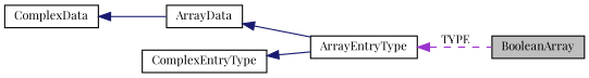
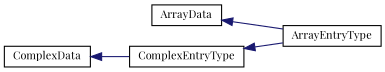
  digraph {
    fontname="Playfair Display"
    rankdir=LR
    node [color=black fontname="Playfair Display" fontsize=10 shape=record]
    edge [color=midnightblue dir=back fontname="Playfair Display" fontsize=10 labelfontname=FreeSans labelfontsize=10 style=solid]
-   n1 [fillcolor=grey75 fontcolor=black height=0.2 label=BooleanArray style=filled width=0.4]
    n2 [height=0.2 label=ArrayData width=0.4]
    n3 [height=0.2 label=ArrayEntryType width=0.4]
    n4 [height=0.2 label=ComplexData width=0.4]
    n5 [height=0.2 label=ComplexEntryType width=0.4]
    n2 -> n3
-   n3 -> n1 [color=darkorchid3 label=" TYPE" style=dashed]
-   n4 -> n2
+   n4 -> n5
    n5 -> n3
  }
